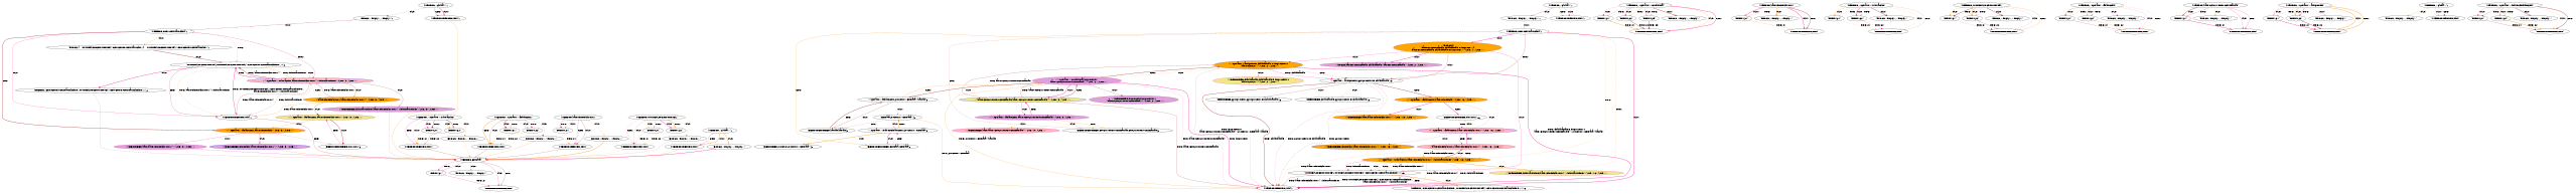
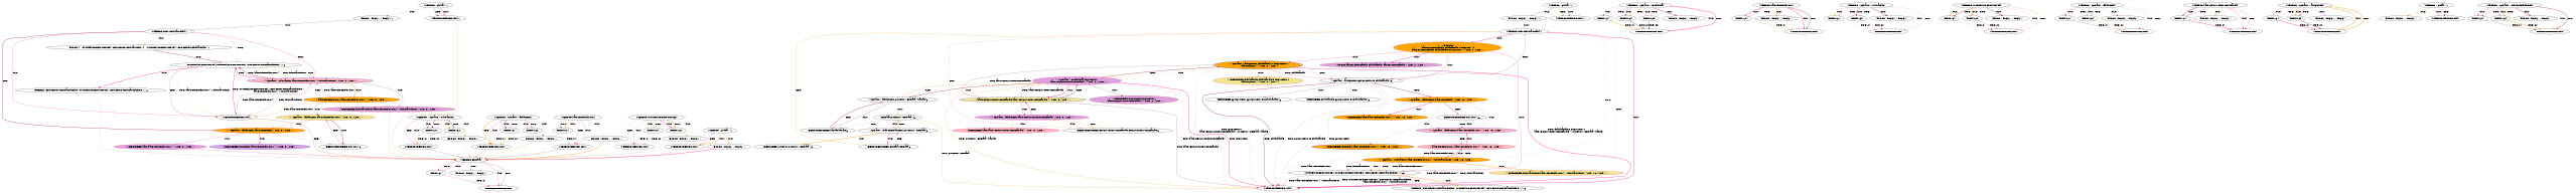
  digraph {
    edge [arrowhead=onormal color=brown style=solid]
    n1 [label=<(METHOD,GetData)>]
    n2 [label=<(PARAM,p1)>]
    n3 [label=<(BLOCK,&lt;empty&gt;,&lt;empty&gt;)>]
    n4 [label=<(METHOD_RETURN,ANY)>]
    n5 [label=<(METHOD,&lt;global&gt;)<SUB>1</SUB>>]
    n6 [label=<(BLOCK,&lt;empty&gt;,&lt;empty&gt;)<SUB>1</SUB>>]
    n7 [label=<(METHOD_RETURN,ANY)<SUB>1</SUB>>]
    n8 [label=<(METHOD,OnProcessLaunched)<SUB>1</SUB>>]
    n9 [color=brown fillcolor=orange label="<(BLOCK,{\n  base::ProcessHandle child_handle = in_proce...,{\n  base::ProcessHandle child_handle = in_proce...)<SUB>1</SUB>>" style=filled]
    n10 [label=<(FIELD_IDENTIFIER,GetCurrentProcessHandle,GetCurrentProcessHandle)<SUB>3</SUB>>]
    n11 [label=<(FIELD_IDENTIFIER,GetData,GetData)<SUB>3</SUB>>]
    n12 [label=<(&lt;operator&gt;.assignment,gpu_process_ = child_handle)<SUB>13</SUB>>]
    n13 [label=<(UMA_HISTOGRAM_TIMES,UMA_HISTOGRAM_TIMES(&quot;GPU.GPUProcessLaunchTime&quot;,...)<SUB>15</SUB>>]
    n14 [color=brown fillcolor=orange label="<(&lt;operator&gt;.subtraction,base::TimeTicks::Now() - init_start_time_)<SUB>16</SUB>>" style=filled]
    n15 [label=<(METHOD_RETURN,void)<SUB>1</SUB>>]
    n16 [color=brown fillcolor=plum label="<(LOCAL,base.ProcessHandle child_handle: base.ProcessHandle)<SUB>2</SUB>>" style=filled]
    n17 [color=blue fillcolor=orange label="<(&lt;operator&gt;.assignment,child_handle = in_process_ ?\n      base::GetCur...)<SUB>2</SUB>>" style=filled]
    n18 [color=deeppink fillcolor=plum label="<(&lt;operator&gt;.fieldAccess,base::GetCurrentProcessHandle)<SUB>3</SUB>>" style=filled]
    n19 [label=<(&lt;operator&gt;.indirectFieldAccess,process_-&gt;GetData)<SUB>3</SUB>>]
    n20 [label=<(IDENTIFIER,gpu_process_,gpu_process_ = child_handle)<SUB>13</SUB>>]
    n21 [label=<(IDENTIFIER,child_handle,gpu_process_ = child_handle)<SUB>13</SUB>>]
    n22 [color=brown fillcolor=orange label="<(&lt;operator&gt;.fieldAccess,base::TimeTicks)<SUB>16</SUB>>" style=filled]
    n23 [label=<(LITERAL,&quot;GPU.GPUProcessLaunchTime&quot;,UMA_HISTOGRAM_TIMES(&quot;GPU.GPUProcessLaunchTime&quot;,...)<SUB>15</SUB>>]
    n24 [color=brown fillcolor=lightpink label="<(base.TimeTicks.Now,base::TimeTicks::Now())<SUB>16</SUB>>" style=filled]
    n25 [color=deeppink fillcolor=khaki label="<(IDENTIFIER,init_start_time_,base::TimeTicks::Now() - init_start_time_)<SUB>16</SUB>>" style=filled]
    n26 [color=deeppink fillcolor=khaki label="<(IDENTIFIER,child_handle,child_handle = in_process_ ?\n      base::GetCur...)<SUB>2</SUB>>" style=filled]
    n27 [color=deeppink fillcolor=plum label="<(&lt;operator&gt;.conditional,in_process_ ?\n      base::GetCurrentProcessHand...)<SUB>2</SUB>>" style=filled]
    n28 [color=brown fillcolor=plum label="<(IDENTIFIER,in_process_,in_process_ ?\n      base::GetCurrentProcessHand...)<SUB>2</SUB>>" style=filled]
    n29 [color=blue fillcolor=khaki label="<(base.GetCurrentProcessHandle,base::GetCurrentProcessHandle())<SUB>3</SUB>>" style=filled]
    n30 [label=<(&lt;operator&gt;.fieldAccess,process_-&gt;GetData().handle)<SUB>3</SUB>>]
    n31 [label=<(GetData,process_-&gt;GetData())<SUB>3</SUB>>]
    n32 [label=<(FIELD_IDENTIFIER,handle,handle)<SUB>3</SUB>>]
    n33 [color=deeppink fillcolor=lightpink label="<(IDENTIFIER,base,base::GetCurrentProcessHandle())<SUB>3</SUB>>" style=filled]
    n34 [label=<(IDENTIFIER,process_,process_-&gt;GetData())<SUB>3</SUB>>]
    n35 [label=<(FIELD_IDENTIFIER,Now,Now)<SUB>16</SUB>>]
    n36 [color=brown fillcolor=orange label="<(IDENTIFIER,base,base::TimeTicks::Now())<SUB>16</SUB>>" style=filled]
    n37 [color=blue fillcolor=orange label="<(IDENTIFIER,TimeTicks,base::TimeTicks::Now())<SUB>16</SUB>>" style=filled]
    n38 [color=blue fillcolor=lightpink label="<(&lt;operator&gt;.fieldAccess,base::TimeTicks::Now)<SUB>16</SUB>>" style=filled]
    n39 [label=<(METHOD,&lt;operator&gt;.conditional)>]
    n40 [label=<(PARAM,p1)>]
    n41 [label=<(PARAM,p2)>]
    n42 [label=<(PARAM,p3)>]
    n43 [label=<(BLOCK,&lt;empty&gt;,&lt;empty&gt;)>]
    n44 [label=<(METHOD_RETURN,ANY)>]
    n45 [label=<(METHOD,base.TimeTicks.Now)>]
    n46 [label=<(PARAM,p1)>]
    n47 [label=<(BLOCK,&lt;empty&gt;,&lt;empty&gt;)>]
    n48 [label=<(METHOD_RETURN,ANY)>]
    n49 [label=<(METHOD,&lt;operator&gt;.subtraction)>]
    n50 [label=<(PARAM,p1)>]
    n51 [label=<(PARAM,p2)>]
    n52 [label=<(BLOCK,&lt;empty&gt;,&lt;empty&gt;)>]
    n53 [label=<(METHOD_RETURN,ANY)>]
    n54 [label=<(METHOD,UMA_HISTOGRAM_TIMES)>]
    n55 [label=<(PARAM,p1)>]
    n56 [label=<(PARAM,p2)>]
    n57 [label=<(BLOCK,&lt;empty&gt;,&lt;empty&gt;)>]
    n58 [label=<(METHOD_RETURN,ANY)>]
    n59 [label=<(METHOD,&lt;operator&gt;.fieldAccess)>]
    n60 [label=<(PARAM,p1)>]
    n61 [label=<(PARAM,p2)>]
    n62 [label=<(BLOCK,&lt;empty&gt;,&lt;empty&gt;)>]
    n63 [label=<(METHOD_RETURN,ANY)>]
    n64 [label=<(METHOD,base.GetCurrentProcessHandle)>]
    n65 [label=<(PARAM,p1)>]
    n66 [label=<(BLOCK,&lt;empty&gt;,&lt;empty&gt;)>]
    n67 [label=<(METHOD_RETURN,ANY)>]
    n68 [label=<(METHOD,&lt;operator&gt;.assignment)>]
    n69 [label=<(PARAM,p1)>]
    n70 [label=<(PARAM,p2)>]
    n71 [label=<(BLOCK,&lt;empty&gt;,&lt;empty&gt;)>]
    n72 [label=<(METHOD_RETURN,ANY)>]
    n73 [label=<(METHOD,&lt;global&gt;)<SUB>1</SUB>>]
    n74 [label=<(BLOCK,&lt;empty&gt;,&lt;empty&gt;)>]
    n75 [label=<(METHOD_RETURN,ANY)>]
    n76 [label=<(METHOD,&lt;operator&gt;.indirectFieldAccess)>]
    n77 [label=<(PARAM,p1)>]
    n78 [label=<(PARAM,p2)>]
    n79 [label=<(BLOCK,&lt;empty&gt;,&lt;empty&gt;)>]
    n80 [label=<(METHOD_RETURN,ANY)>]
    n81 [label=<(METHOD,&lt;global&gt;)<SUB>1</SUB>>]
    n82 [label=<(BLOCK,&lt;empty&gt;,&lt;empty&gt;)<SUB>1</SUB>>]
    n83 [label=<(METHOD_RETURN,ANY)<SUB>1</SUB>>]
    n84 [label=<(METHOD,OnProcessLaunched)<SUB>1</SUB>>]
    n85 [label=<(BLOCK,{    UMA_HISTOGRAM_TIMES(&quot;GPU.GPUProcessLaunchT...,{    UMA_HISTOGRAM_TIMES(&quot;GPU.GPUProcessLaunchT...)<SUB>1</SUB>>]
    n86 [label=<(UMA_HISTOGRAM_TIMES,UMA_HISTOGRAM_TIMES(&quot;GPU.GPUProcessLaunchTime&quot;,...)<SUB>2</SUB>>]
    n87 [color=blue fillcolor=lightpink label="<(&lt;operator&gt;.subtraction,base::TimeTicks::Now() - init_start_time_)<SUB>3</SUB>>" style=filled]
    n88 [color=deeppink fillcolor=orange label="<(&lt;operator&gt;.fieldAccess,base::TimeTicks)<SUB>3</SUB>>" style=filled]
    n89 [label=<(METHOD_RETURN,void)<SUB>1</SUB>>]
    n90 [label=<(LITERAL,&quot;GPU.GPUProcessLaunchTime&quot;,UMA_HISTOGRAM_TIMES(&quot;GPU.GPUProcessLaunchTime&quot;,...)<SUB>2</SUB>>]
    n91 [color=brown fillcolor=orange label="<(base.TimeTicks.Now,base::TimeTicks::Now())<SUB>3</SUB>>" style=filled]
    n92 [color=brown fillcolor=plum label="<(IDENTIFIER,init_start_time_,base::TimeTicks::Now() - init_start_time_)<SUB>3</SUB>>" style=filled]
    n93 [label=<(FIELD_IDENTIFIER,Now,Now)<SUB>3</SUB>>]
    n94 [color=deeppink fillcolor=plum label="<(IDENTIFIER,base,base::TimeTicks::Now())<SUB>3</SUB>>" style=filled]
    n95 [color=blue fillcolor=plum label="<(IDENTIFIER,TimeTicks,base::TimeTicks::Now())<SUB>3</SUB>>" style=filled]
    n96 [color=brown fillcolor=khaki label="<(&lt;operator&gt;.fieldAccess,base::TimeTicks::Now)<SUB>3</SUB>>" style=filled]
    n97 [label=<(METHOD,&lt;operator&gt;.subtraction)>]
    n98 [label=<(PARAM,p1)>]
    n99 [label=<(PARAM,p2)>]
    n100 [label=<(BLOCK,&lt;empty&gt;,&lt;empty&gt;)>]
    n101 [label=<(METHOD_RETURN,ANY)>]
    n102 [label=<(METHOD,&lt;operator&gt;.fieldAccess)>]
    n103 [label=<(PARAM,p1)>]
    n104 [label=<(PARAM,p2)>]
    n105 [label=<(BLOCK,&lt;empty&gt;,&lt;empty&gt;)>]
    n106 [label=<(METHOD_RETURN,ANY)>]
    n107 [label=<(METHOD,base.TimeTicks.Now)>]
    n108 [label=<(PARAM,p1)>]
    n109 [label=<(BLOCK,&lt;empty&gt;,&lt;empty&gt;)>]
    n110 [label=<(METHOD_RETURN,ANY)>]
    n111 [label=<(METHOD,UMA_HISTOGRAM_TIMES)>]
    n112 [label=<(PARAM,p1)>]
    n113 [label=<(PARAM,p2)>]
    n114 [label=<(BLOCK,&lt;empty&gt;,&lt;empty&gt;)>]
    n115 [label=<(METHOD_RETURN,ANY)>]
    n116 [label=<(METHOD,&lt;global&gt;)<SUB>1</SUB>>]
    n117 [label=<(BLOCK,&lt;empty&gt;,&lt;empty&gt;)>]
    n118 [label=<(METHOD_RETURN,ANY)>]
    n1 -> n2 [color=deeppink label="AST: "]
    n1 -> n2 [arrowhead=dot color=deeppink label="DDG: "]
    n1 -> n3 [arrowhead=dot color=darkorange label="AST: "]
    n1 -> n4 [arrowhead=dot color=deeppink label="AST: "]
    n1 -> n4 [label="CFG: "]
    n2 -> n4 [arrowhead=dot color=deeppink label="DDG: p1"]
    n5 -> n6 [label="AST: "]
    n5 -> n7 [arrowhead=dot label="AST: " style=dashed]
    n5 -> n7 [arrowhead=dot color=darkorange label="CFG: " style=dashed]
    n6 -> n8 [color=darkorange label="AST: " style=dashed]
    n8 -> n9 [color=deeppink label="AST: " style=bold]
    n8 -> n10 [label="CFG: " style=dashed]
    n8 -> n11 [arrowhead=dot color=darkorange label="CFG: "]
    n8 -> n12 [arrowhead=dot label="DDG: "]
    n8 -> n13 [color=darkorange label="DDG: " style=dashed]
    n8 -> n14 [arrowhead=dot color=darkorange label="DDG: " style=dashed]
    n8 -> n15 [arrowhead=dot color=deeppink label="AST: " style=bold]
    n9 -> n12 [label="AST: "]
    n9 -> n13 [color=deeppink label="AST: "]
    n9 -> n16 [color=deeppink label="AST: " style=bold]
    n9 -> n17 [arrowhead=dot color=deeppink label="AST: "]
    n10 -> n18 [arrowhead=dot color=darkorange label="CFG: "]
    n11 -> n19 [arrowhead=dot color=deeppink label="CFG: " style=dashed]
    n12 -> n15 [arrowhead=dot label="DDG: child_handle" style=bold]
    n12 -> n15 [arrowhead=dot color=deeppink label="DDG: gpu_process_ = child_handle" style=dashed]
    n12 -> n15 [arrowhead=dot label="DDG: gpu_process_" style=dashed]
    n12 -> n20 [label="AST: "]
    n12 -> n21 [color=darkorange label="AST: " style=dashed]
    n12 -> n22 [label="CFG: " style=bold]
    n13 -> n14 [color=darkorange label="AST: " style=dashed]
    n13 -> n15 [arrowhead=dot color=deeppink label="CFG: "]
    n13 -> n15 [label="DDG: base::TimeTicks::Now() - init_start_time_"]
    n13 -> n15 [color=deeppink label="DDG: UMA_HISTOGRAM_TIMES(&quot;GPU.GPUProcessLaunchTime&quot;,\n                       base::TimeTicks::Now() - init_start_time_)" style=dashed]
    n13 -> n23 [arrowhead=dot color=darkorange label="AST: " style=bold]
    n14 -> n13 [arrowhead=dot label="CFG: " style=dashed]
    n14 -> n13 [arrowhead=dot color=darkorange label="DDG: base::TimeTicks::Now()"]
    n14 -> n13 [arrowhead=dot color=deeppink label="DDG: init_start_time_"]
    n14 -> n15 [label="DDG: base::TimeTicks::Now()" style=dashed]
    n14 -> n15 [arrowhead=dot label="DDG: init_start_time_" style=dashed]
    n14 -> n24 [label="AST: " style=bold]
    n14 -> n25 [arrowhead=dot color=darkorange label="AST: " style=bold]
    n17 -> n12 [arrowhead=dot label="CFG: " style=dashed]
    n17 -> n12 [arrowhead=dot color=deeppink label="DDG: child_handle"]
    n17 -> n15 [arrowhead=dot label="DDG: in_process_ ?\n      base::GetCurrentProcessHandle() : process_-&gt;GetData().handle" style=dashed]
    n17 -> n15 [arrowhead=dot color=deeppink label="DDG: child_handle = in_process_ ?\n      base::GetCurrentProcessHandle() : process_-&gt;GetData().handle" style=bold]
    n17 -> n26 [label="AST: " style=dashed]
    n17 -> n27 [color=darkorange label="AST: " style=dashed]
    n18 -> n10 [arrowhead=dot color=darkorange label="AST: " style=dashed]
    n18 -> n29 [arrowhead=dot color=deeppink label="CFG: " style=bold]
    n18 -> n33 [arrowhead=dot color=darkorange label="AST: " style=dashed]
    n19 -> n11 [color=deeppink label="AST: " style=bold]
    n19 -> n31 [arrowhead=dot color=darkorange label="CFG: " style=bold]
    n19 -> n34 [arrowhead=dot color=darkorange label="AST: " style=bold]
    n22 -> n35 [color=deeppink label="CFG: " style=bold]
    n22 -> n36 [arrowhead=dot color=deeppink label="AST: " style=bold]
-   n38 -> n37 [arrowhead=dot label="AST: " style=dashed]
+   n22 -> n37 [arrowhead=dot label="AST: " style=dashed]
    n24 -> n14 [label="CFG: " style=dashed]
    n24 -> n14 [label="DDG: base::TimeTicks::Now" style=dashed]
    n24 -> n15 [arrowhead=dot color=darkorange label="DDG: base::TimeTicks::Now" style=dashed]
    n24 -> n38 [color=deeppink label="AST: " style=bold]
    n27 -> n15 [arrowhead=dot color=darkorange label="DDG: process_-&gt;GetData().handle"]
    n27 -> n15 [arrowhead=dot color=deeppink label="DDG: base::GetCurrentProcessHandle()" style=dashed]
    n27 -> n15 [color=deeppink label="DDG: in_process_" style=bold]
    n27 -> n17 [label="CFG: " style=bold]
    n27 -> n28 [arrowhead=dot label="AST: "]
    n27 -> n29 [arrowhead=dot color=deeppink label="AST: " style=bold]
    n27 -> n30 [label="AST: " style=bold]
    n29 -> n15 [label="DDG: base::GetCurrentProcessHandle"]
    n29 -> n17 [label="DDG: base::GetCurrentProcessHandle"]
    n29 -> n18 [arrowhead=dot label="AST: "]
    n29 -> n27 [label="CFG: " style=bold]
    n29 -> n27 [label="DDG: base::GetCurrentProcessHandle"]
    n30 -> n27 [arrowhead=dot color=darkorange label="CFG: "]
    n30 -> n31 [arrowhead=dot color=darkorange label="AST: " style=dashed]
    n30 -> n32 [label="AST: "]
    n31 -> n15 [arrowhead=dot color=darkorange label="DDG: process_-&gt;GetData"]
    n31 -> n19 [color=deeppink label="AST: " style=dashed]
    n31 -> n32 [label="CFG: " style=dashed]
    n32 -> n30 [label="CFG: " style=bold]
    n35 -> n38 [arrowhead=dot color=deeppink label="CFG: " style=dashed]
    n38 -> n22 [label="AST: " style=dashed]
    n38 -> n24 [arrowhead=dot color=deeppink label="CFG: "]
    n38 -> n35 [color=darkorange label="AST: " style=dashed]
    n39 -> n40 [arrowhead=dot label="AST: " style=dashed]
    n39 -> n40 [color=deeppink label="DDG: " style=dashed]
    n39 -> n41 [arrowhead=dot label="AST: "]
    n39 -> n41 [arrowhead=dot color=darkorange label="DDG: "]
    n39 -> n42 [color=deeppink label="AST: "]
    n39 -> n42 [color=darkorange label="DDG: " style=dashed]
    n39 -> n43 [label="AST: " style=bold]
    n39 -> n44 [color=darkorange label="AST: "]
    n39 -> n44 [color=deeppink label="CFG: " style=bold]
    n40 -> n44 [color=darkorange label="DDG: p1" style=bold]
    n41 -> n44 [label="DDG: p2" style=bold]
    n42 -> n44 [arrowhead=dot label="DDG: p3" style=bold]
    n45 -> n46 [color=deeppink label="AST: " style=bold]
    n45 -> n46 [color=darkorange label="DDG: " style=dashed]
    n45 -> n47 [arrowhead=dot color=darkorange label="AST: " style=bold]
    n45 -> n48 [arrowhead=dot color=deeppink label="AST: " style=bold]
    n45 -> n48 [label="CFG: " style=bold]
    n46 -> n48 [color=darkorange label="DDG: p1"]
    n49 -> n50 [arrowhead=dot color=darkorange label="AST: "]
    n49 -> n50 [color=deeppink label="DDG: " style=dashed]
    n49 -> n51 [arrowhead=dot color=deeppink label="AST: " style=bold]
    n49 -> n51 [label="DDG: " style=dashed]
    n49 -> n52 [arrowhead=dot label="AST: " style=bold]
    n49 -> n53 [color=darkorange label="AST: " style=dashed]
    n49 -> n53 [label="CFG: " style=dashed]
    n50 -> n53 [color=darkorange label="DDG: p1" style=dashed]
    n51 -> n53 [arrowhead=dot color=deeppink label="DDG: p2" style=dashed]
    n54 -> n55 [arrowhead=dot color=darkorange label="AST: "]
    n54 -> n55 [arrowhead=dot label="DDG: " style=bold]
    n54 -> n56 [arrowhead=dot color=darkorange label="AST: " style=bold]
    n54 -> n56 [color=deeppink label="DDG: " style=dashed]
    n54 -> n57 [arrowhead=dot label="AST: " style=bold]
    n54 -> n58 [color=deeppink label="AST: " style=dashed]
    n54 -> n58 [color=darkorange label="CFG: "]
    n55 -> n58 [arrowhead=dot label="DDG: p1" style=dashed]
    n56 -> n58 [label="DDG: p2"]
    n59 -> n60 [arrowhead=dot label="AST: "]
    n59 -> n60 [color=darkorange label="DDG: " style=dashed]
    n59 -> n61 [label="AST: "]
    n59 -> n61 [label="DDG: " style=dashed]
    n59 -> n62 [arrowhead=dot color=deeppink label="AST: " style=dashed]
    n59 -> n63 [arrowhead=dot color=deeppink label="AST: " style=dashed]
    n59 -> n63 [color=darkorange label="CFG: " style=dashed]
    n60 -> n63 [label="DDG: p1"]
    n61 -> n63 [color=darkorange label="DDG: p2"]
    n64 -> n65 [label="AST: " style=bold]
    n64 -> n65 [label="DDG: "]
    n64 -> n66 [arrowhead=dot color=darkorange label="AST: " style=dashed]
    n64 -> n67 [arrowhead=dot color=deeppink label="AST: "]
    n64 -> n67 [arrowhead=dot color=deeppink label="CFG: "]
    n65 -> n67 [color=deeppink label="DDG: p1" style=bold]
    n68 -> n69 [color=deeppink label="AST: "]
    n68 -> n69 [arrowhead=dot color=darkorange label="DDG: " style=dashed]
    n68 -> n70 [color=darkorange label="AST: " style=bold]
    n68 -> n70 [color=deeppink label="DDG: " style=bold]
    n68 -> n71 [color=deeppink label="AST: " style=dashed]
    n68 -> n72 [color=darkorange label="AST: " style=bold]
    n68 -> n72 [color=darkorange label="CFG: " style=bold]
    n69 -> n72 [arrowhead=dot color=deeppink label="DDG: p1" style=bold]
    n70 -> n72 [label="DDG: p2" style=bold]
    n73 -> n74 [arrowhead=dot color=darkorange label="AST: "]
    n73 -> n75 [label="AST: " style=dashed]
    n73 -> n75 [arrowhead=dot label="CFG: " style=dashed]
    n76 -> n77 [arrowhead=dot color=deeppink label="AST: " style=dashed]
    n76 -> n77 [arrowhead=dot label="DDG: "]
    n76 -> n78 [label="AST: "]
    n76 -> n78 [arrowhead=dot color=darkorange label="DDG: "]
    n76 -> n79 [label="AST: " style=bold]
    n76 -> n80 [arrowhead=dot color=darkorange label="AST: " style=dashed]
    n76 -> n80 [label="CFG: " style=bold]
    n77 -> n80 [arrowhead=dot label="DDG: p1"]
    n78 -> n80 [color=darkorange label="DDG: p2" style=bold]
    n81 -> n82 [arrowhead=dot label="AST: " style=dashed]
    n81 -> n83 [color=deeppink label="AST: " style=bold]
    n81 -> n83 [arrowhead=dot label="CFG: "]
    n82 -> n84 [label="AST: "]
    n83 -> n1 [arrowhead=dot color=darkorange]
    n84 -> n85 [arrowhead=dot color=darkorange label="AST: "]
    n84 -> n86 [color=deeppink label="DDG: " style=dashed]
    n84 -> n87 [arrowhead=dot color=deeppink label="DDG: "]
    n84 -> n88 [label="CFG: " style=bold]
    n84 -> n89 [arrowhead=dot color=deeppink label="AST: "]
    n85 -> n86 [label="AST: " style=bold]
    n86 -> n87 [color=darkorange label="AST: " style=dashed]
    n86 -> n89 [label="CFG: "]
    n86 -> n89 [arrowhead=dot color=darkorange label="DDG: base::TimeTicks::Now() - init_start_time_" style=dashed]
    n86 -> n89 [color=deeppink label="DDG: UMA_HISTOGRAM_TIMES(&quot;GPU.GPUProcessLaunchTime&quot;,\n                       base::TimeTicks::Now() - init_start_time_)" style=bold]
    n86 -> n90 [arrowhead=dot color=deeppink label="AST: " style=bold]
    n87 -> n86 [arrowhead=dot color=deeppink label="CFG: " style=bold]
    n87 -> n86 [arrowhead=dot label="DDG: base::TimeTicks::Now()" style=bold]
    n87 -> n86 [color=darkorange label="DDG: init_start_time_"]
    n87 -> n89 [label="DDG: base::TimeTicks::Now()"]
    n87 -> n89 [label="DDG: init_start_time_" style=dashed]
    n87 -> n91 [color=darkorange label="AST: " style=bold]
    n87 -> n92 [label="AST: "]
    n88 -> n93 [label="CFG: " style=dashed]
    n88 -> n94 [color=deeppink label="AST: "]
    n88 -> n95 [color=deeppink label="AST: " style=bold]
    n89 -> n1
    n90 -> n1 [arrowhead=dot style=dashed]
    n91 -> n87 [color=darkorange label="CFG: " style=dashed]
    n91 -> n87 [label="DDG: base::TimeTicks::Now"]
    n91 -> n89 [arrowhead=dot color=darkorange label="DDG: base::TimeTicks::Now"]
    n91 -> n96 [arrowhead=dot label="AST: "]
    n92 -> n1 [arrowhead=dot style=dashed]
    n93 -> n96 [arrowhead=dot color=deeppink label="CFG: "]
    n94 -> n1 [arrowhead=dot color=deeppink]
    n95 -> n1 [arrowhead=dot color=darkorange]
    n96 -> n88 [arrowhead=dot color=darkorange label="AST: "]
    n96 -> n93 [arrowhead=dot label="AST: " style=bold]
    n97 -> n98 [arrowhead=dot color=deeppink label="AST: "]
    n97 -> n98 [arrowhead=dot label="DDG: " style=bold]
    n97 -> n99 [arrowhead=dot color=darkorange label="AST: " style=dashed]
    n97 -> n99 [label="DDG: " style=bold]
    n97 -> n100 [arrowhead=dot color=darkorange label="AST: " style=dashed]
    n97 -> n101 [color=deeppink label="AST: " style=dashed]
    n97 -> n101 [color=deeppink label="CFG: "]
    n98 -> n101 [arrowhead=dot color=darkorange label="DDG: p1"]
    n99 -> n101 [label="DDG: p2"]
    n100 -> n1 [arrowhead=dot color=darkorange style=dashed]
    n101 -> n1
    n102 -> n103 [arrowhead=dot label="AST: " style=bold]
    n102 -> n103 [color=deeppink label="DDG: " style=dashed]
    n102 -> n104 [label="AST: " style=dashed]
    n102 -> n104 [arrowhead=dot color=deeppink label="DDG: "]
    n102 -> n105 [arrowhead=dot label="AST: " style=dashed]
    n102 -> n106 [arrowhead=dot label="AST: "]
    n102 -> n106 [arrowhead=dot color=darkorange label="CFG: " style=bold]
    n103 -> n106 [arrowhead=dot color=darkorange label="DDG: p1" style=dashed]
    n104 -> n106 [arrowhead=dot color=darkorange label="DDG: p2"]
    n105 -> n1 [color=darkorange]
    n106 -> n1
    n107 -> n108 [arrowhead=dot color=darkorange label="AST: " style=dashed]
    n107 -> n108 [arrowhead=dot label="DDG: "]
    n107 -> n109 [color=darkorange label="AST: " style=dashed]
    n107 -> n110 [arrowhead=dot label="AST: "]
    n107 -> n110 [arrowhead=dot color=deeppink label="CFG: "]
    n108 -> n110 [arrowhead=dot color=darkorange label="DDG: p1" style=dashed]
    n109 -> n1 [color=darkorange style=bold]
    n110 -> n1 [arrowhead=dot]
    n111 -> n112 [color=darkorange label="AST: " style=dashed]
    n111 -> n112 [label="DDG: " style=dashed]
    n111 -> n113 [color=deeppink label="AST: " style=bold]
    n111 -> n113 [color=darkorange label="DDG: " style=bold]
    n111 -> n114 [arrowhead=dot color=darkorange label="AST: " style=dashed]
    n111 -> n115 [arrowhead=dot label="AST: " style=dashed]
    n111 -> n115 [color=deeppink label="CFG: " style=dashed]
    n112 -> n115 [color=darkorange label="DDG: p1" style=dashed]
    n113 -> n115 [arrowhead=dot color=darkorange label="DDG: p2" style=dashed]
    n114 -> n1 [style=dashed]
    n115 -> n1 [color=darkorange style=dashed]
    n116 -> n117 [color=darkorange label="AST: " style=bold]
    n116 -> n118 [color=darkorange label="AST: " style=bold]
    n116 -> n118 [color=deeppink label="CFG: "]
    n117 -> n1 [arrowhead=dot color=deeppink style=bold]
    n118 -> n1 [arrowhead=dot color=darkorange]
  }
